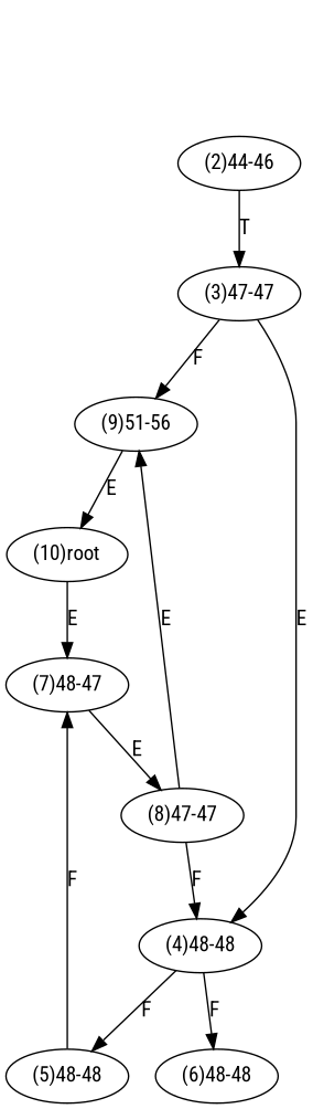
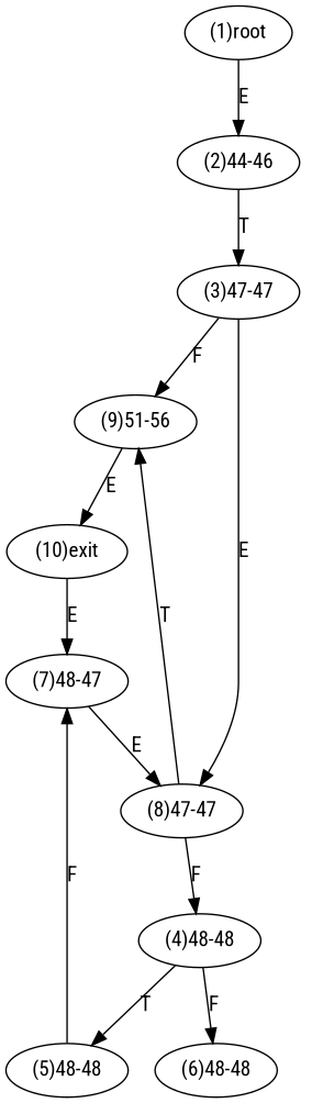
  digraph {
    fontname="Roboto Condensed"
    node [fontname="Roboto Condensed"]
    edge [fontname="Roboto Condensed"]
+   n1 [label="(1)root"]
    n2 [label="(2)44-46"]
    n3 [label="(3)47-47"]
    n4 [label="(9)51-56"]
    n5 [label="(8)47-47"]
-   n6 [label="(10)root"]
+   n6 [label="(10)exit"]
    n7 [label="(4)48-48"]
    n8 [label="(5)48-48"]
    n9 [label="(6)48-48"]
    n10 [label="(7)48-47"]
+   n1 -> n2 [label=E]
    n2 -> n3 [label=T]
    n3 -> n4 [label=F]
-   n3 -> n7 [label=E]
+   n3 -> n5 [label=E]
    n4 -> n6 [label=E]
-   n5 -> n4 [label=E]
+   n5 -> n4 [label=T]
    n5 -> n7 [label=F]
    n6 -> n10 [label=E]
-   n7 -> n8 [label=F]
+   n7 -> n8 [label=T]
    n7 -> n9 [label=F]
    n8 -> n10 [label=F]
    n10 -> n5 [label=E]
  }
